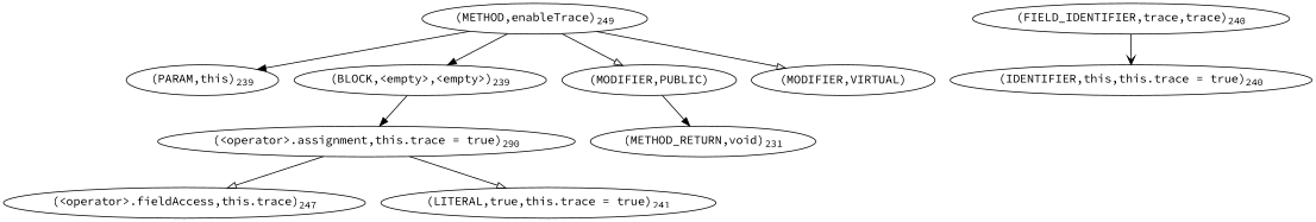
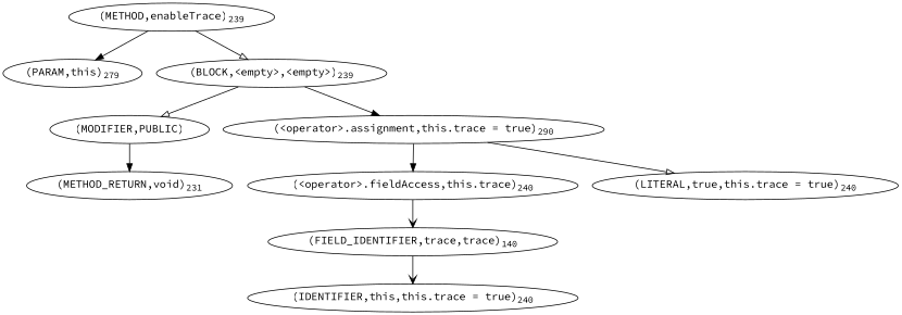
  digraph {
    fontname="Source Code Pro"
    node [fontname="Source Code Pro"]
    edge [arrowhead=normal fontname="Source Code Pro"]
-   n1 [label=<(METHOD,enableTrace)<SUB>249</SUB>>]
-   n2 [label=<(PARAM,this)<SUB>239</SUB>>]
+   n1 [label=<(METHOD,enableTrace)<SUB>239</SUB>>]
+   n2 [label=<(PARAM,this)<SUB>279</SUB>>]
    n3 [label=<(BLOCK,&lt;empty&gt;,&lt;empty&gt;)<SUB>239</SUB>>]
    n4 [label=<(MODIFIER,PUBLIC)>]
-   n5 [label=<(MODIFIER,VIRTUAL)>]
    n6 [label=<(&lt;operator&gt;.assignment,this.trace = true)<SUB>290</SUB>>]
    n7 [label=<(METHOD_RETURN,void)<SUB>231</SUB>>]
-   n8 [label=<(&lt;operator&gt;.fieldAccess,this.trace)<SUB>247</SUB>>]
-   n9 [label=<(LITERAL,true,this.trace = true)<SUB>241</SUB>>]
-   n10 [label=<(FIELD_IDENTIFIER,trace,trace)<SUB>240</SUB>>]
+   n8 [label=<(&lt;operator&gt;.fieldAccess,this.trace)<SUB>240</SUB>>]
+   n9 [label=<(LITERAL,true,this.trace = true)<SUB>240</SUB>>]
+   n10 [label=<(FIELD_IDENTIFIER,trace,trace)<SUB>140</SUB>>]
    n11 [label=<(IDENTIFIER,this,this.trace = true)<SUB>240</SUB>>]
    n1 -> n2
-   n1 -> n3
-   n1 -> n4 [arrowhead=onormal]
-   n1 -> n5 [arrowhead=onormal]
+   n1 -> n3 [arrowhead=onormal]
+   n3 -> n4 [arrowhead=onormal]
    n3 -> n6
    n4 -> n7
-   n6 -> n8 [arrowhead=onormal]
+   n6 -> n8
    n6 -> n9 [arrowhead=onormal]
+   n8 -> n10 [arrowhead=vee]
    n10 -> n11 [arrowhead=vee]
  }
